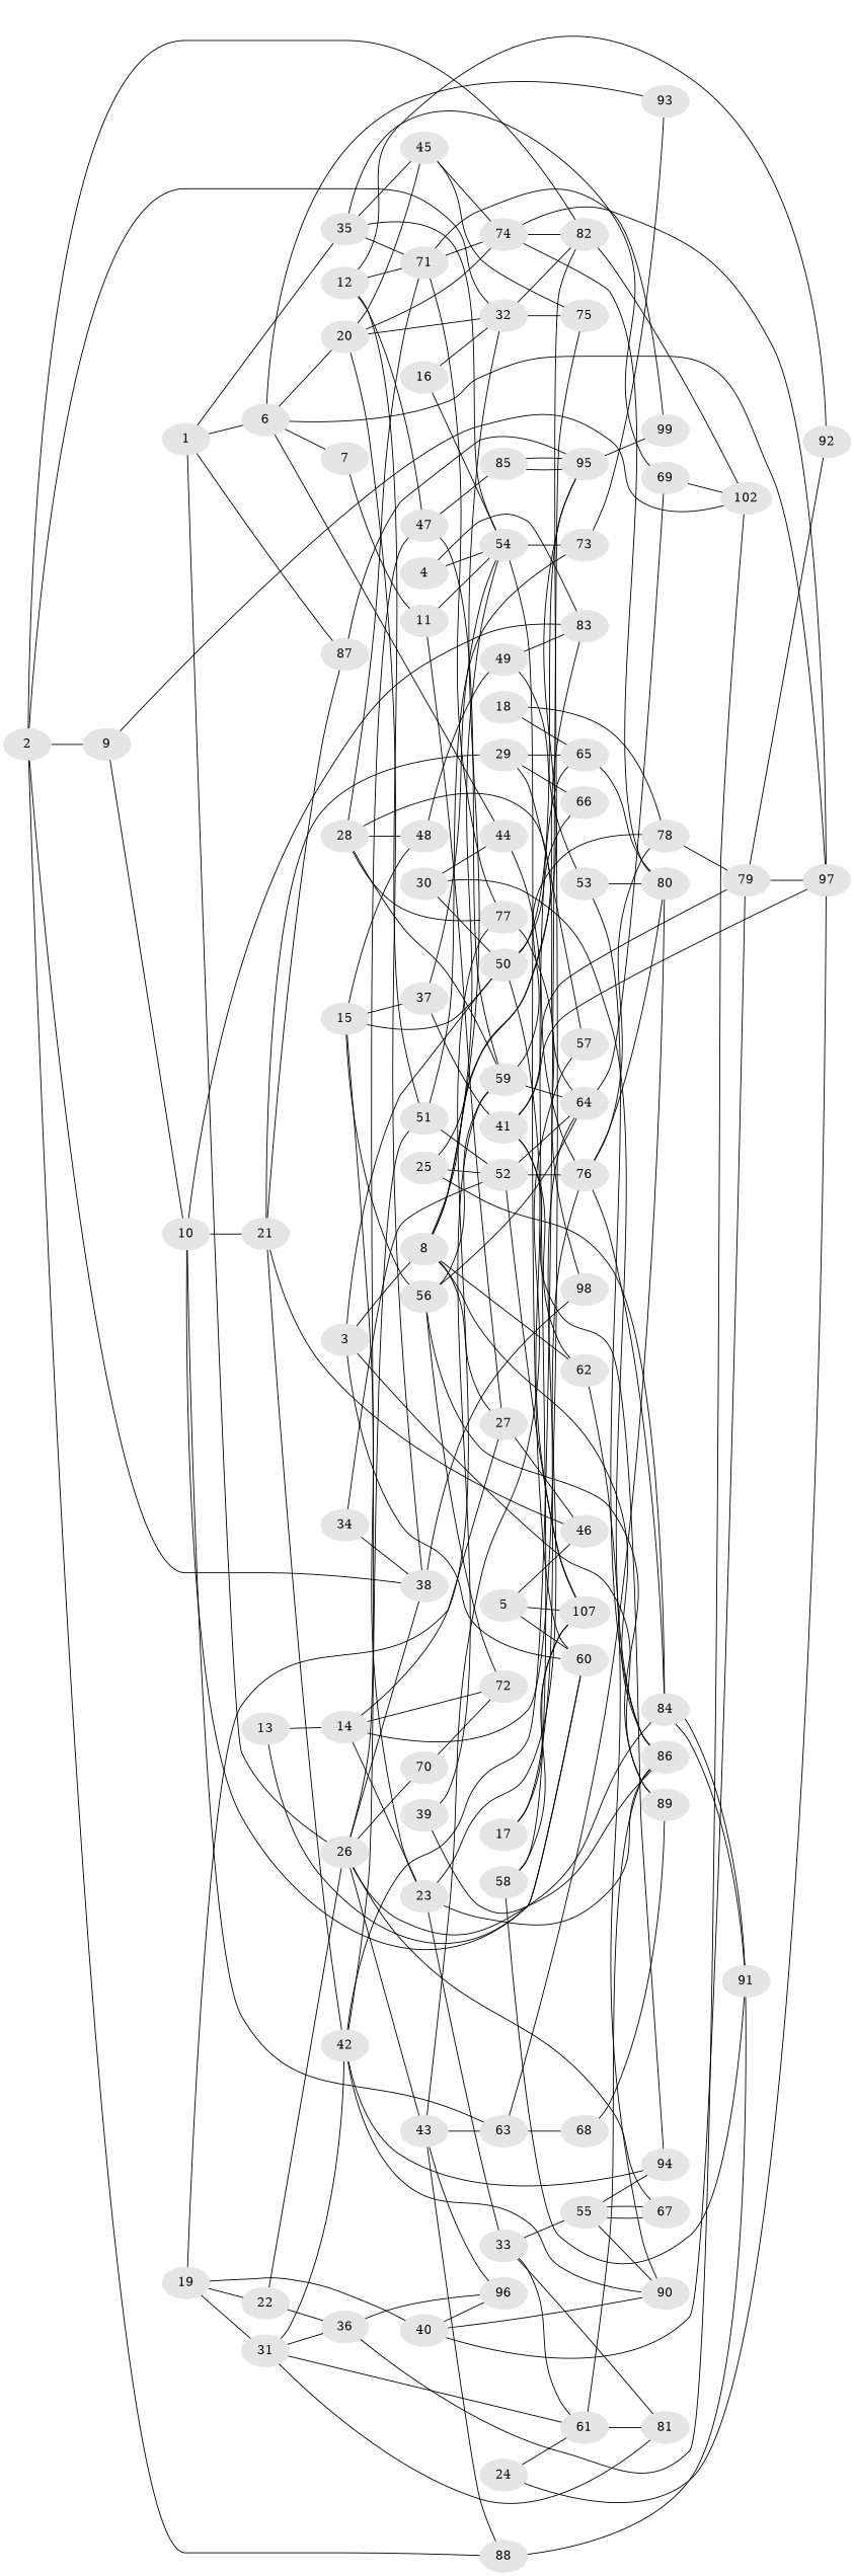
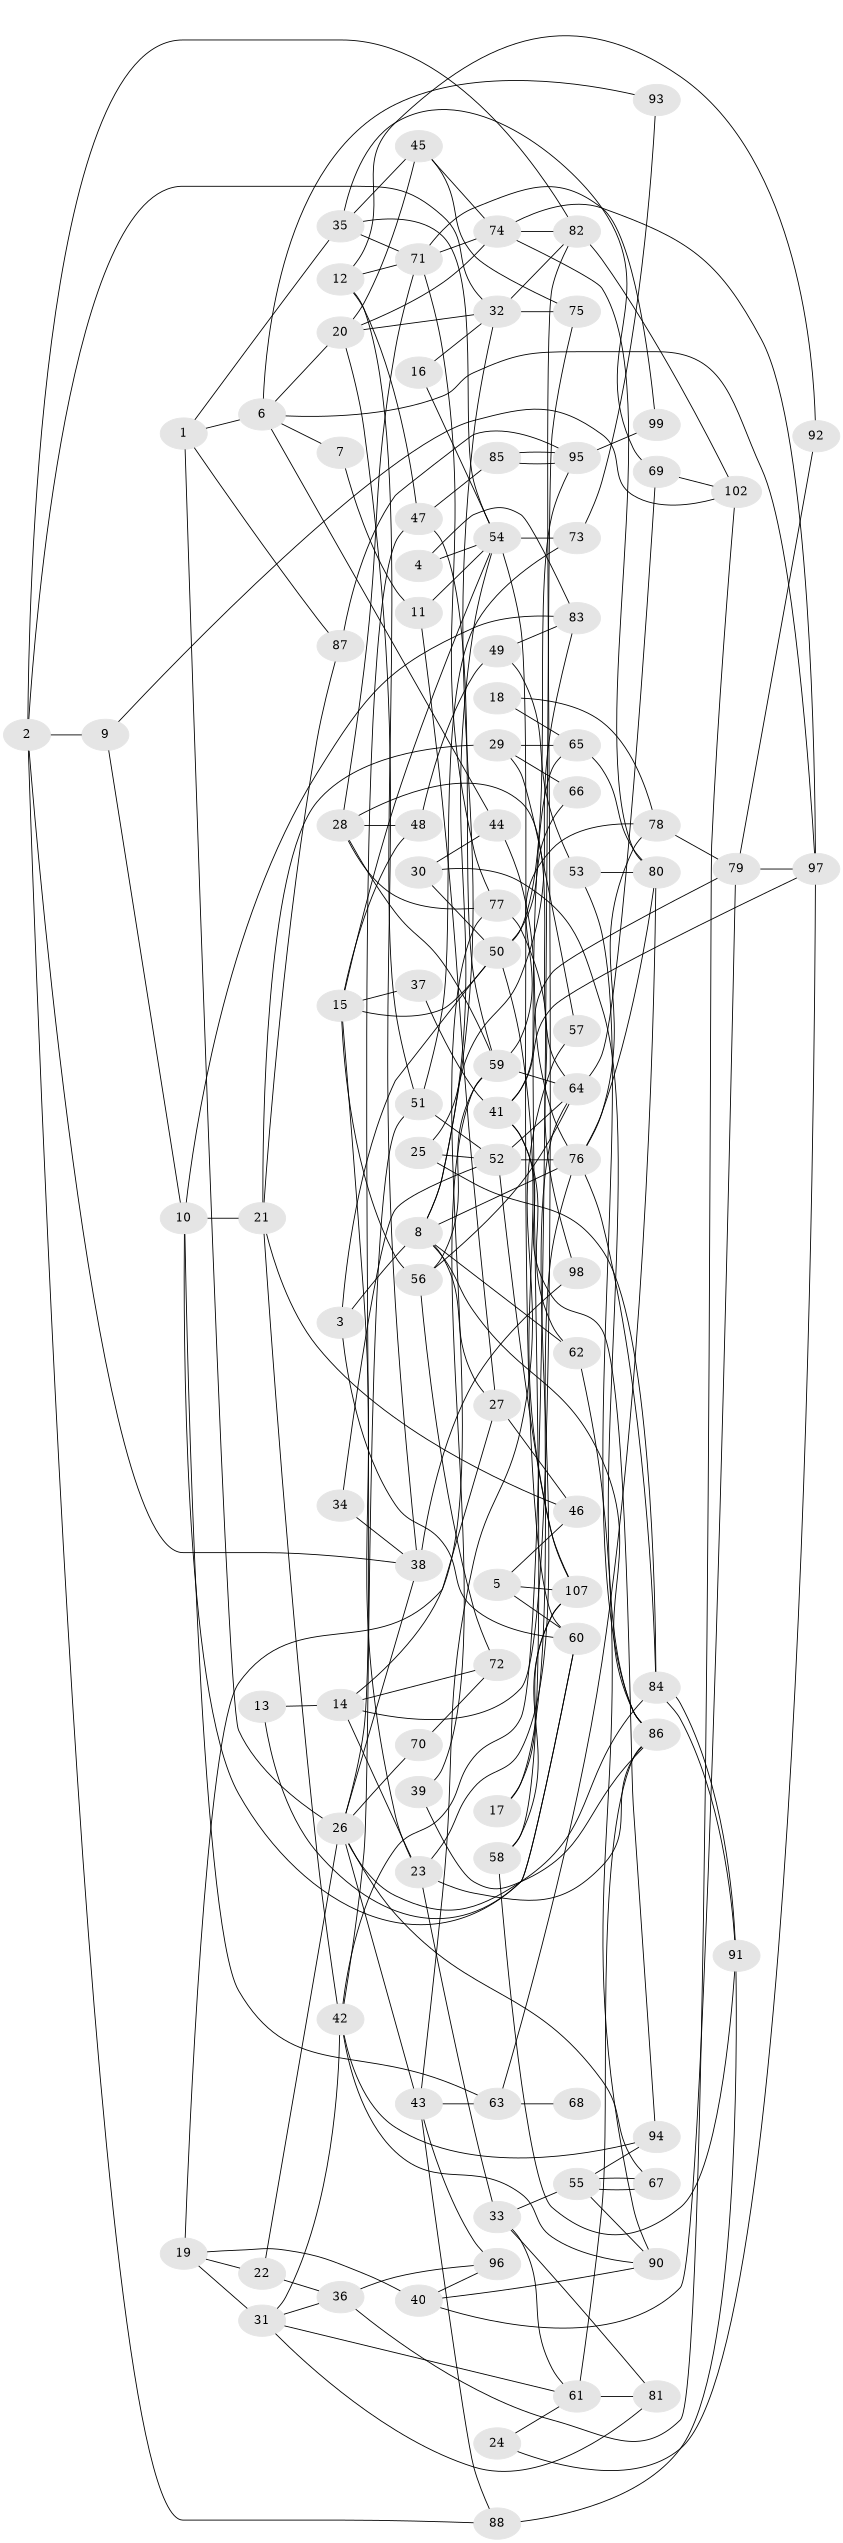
  graph {
    rankdir=LR
    node [color=gray90 style=filled]
    1
    6
    26
    35
    87
    7
    20
    44
    93
    97
    38
    47
    84
    43
    67
    70
    54
    71
    45
    69
    95
    2
    9
    32
    82
    88
    10
    n28 [label=102]
    75
    98
    91
    3
    8
    50
    60
-   89
    27
    62
    86
    n40 [label=107]
    66
    4
    83
    73
    5
    46
    11
    74
    76
    90
    99
    21
    63
    29
    42
    80
    68
    12
    51
    92
    59
    85
    52
    77
    13
    14
    23
    72
    33
    64
    15
    37
    48
    56
    41
    49
    16
    17
    78
    18
    65
    79
    19
    22
    31
    40
    36
    61
    81
    96
    57
    94
    55
    24
    25
    28
    30
    34
    39
    53
    58
    1 -- 6
    1 -- 26
    1 -- 35
    1 -- 87
    6 -- 7
    6 -- 20
    6 -- 44
    6 -- 93
    6 -- 97
    26 -- 38
    26 -- 47
    26 -- 84
    26 -- 43
    26 -- 67
    26 -- 70
    35 -- 54
    35 -- 71
    35 -- 45
    35 -- 69
    87 -- 95
    7 -- 11
    20 -- 38
    20 -- 45
    20 -- 32
    20 -- 74
    44 -- 76
    38 -- 98
    47 -- 59
    47 -- 85
    84 -- 91
    84 -- 91
    43 -- 88
    43 -- 63
    43 -- 96
    43 -- 57
    70 -- 72
    54 -- 60
    54 -- 73
    71 -- 74
    71 -- 99
    71 -- 77
    45 -- 75
    45 -- 74
    69 -- n28
    95 -- 99
    2 -- 38
    2 -- 9
    2 -- 32
    2 -- 82
    2 -- 88
    9 -- 10
    9 -- n28
    32 -- 82
    32 -- 75
    82 -- n28
    88 -- 91
    10 -- 60
    10 -- 83
    10 -- 21
    10 -- 63
    3 -- 8
    3 -- 50
    3 -- 60
-   3 -- 89
    8 -- 54
-   8 -- 95
+   8 -- 76
    8 -- 32
    8 -- 27
    8 -- 62
    8 -- 86
    50 -- 95
    50 -- n40
    50 -- 66
    27 -- 46
    62 -- 90
    4 -- 54
    4 -- 83
    73 -- 93
    5 -- 60
    5 -- n40
    5 -- 46
    11 -- 54
    11 -- 27
    74 -- 97
    74 -- 82
    74 -- 80
    76 -- 84
    76 -- 80
    76 -- 78
    21 -- 87
    21 -- 46
    21 -- 29
    21 -- 42
    63 -- 80
    63 -- 68
    29 -- 66
    29 -- 65
    29 -- 57
    42 -- 75
    42 -- 90
    42 -- 51
    42 -- 94
-   68 -- 89
    12 -- 47
    12 -- 71
    12 -- 51
    12 -- 92
    51 -- 73
    51 -- 52
    59 -- 64
    59 -- 78
    85 -- 95
    85 -- 95
    52 -- n40
    52 -- 76
    52 -- 64
    77 -- 98
    13 -- 60
    13 -- 14
    14 -- 82
    14 -- 77
    14 -- 23
    14 -- 72
    23 -- 86
    23 -- 33
    23 -- 64
    33 -- 61
    33 -- 81
    33 -- 55
    64 -- 69
    15 -- 50
    15 -- 23
    15 -- 37
    15 -- 48
    15 -- 56
-   37 -- 54
+   15 -- 54
    37 -- 41
    48 -- 49
-   56 -- 89
    56 -- 59
    56 -- 72
    56 -- 64
    41 -- 97
    41 -- 62
    41 -- 79
    41 -- 94
    49 -- 83
    49 -- 53
    16 -- 54
    16 -- 32
    17 -- n40
    17 -- 76
    78 -- 79
    18 -- 78
    18 -- 65
    65 -- 80
    79 -- 97
    79 -- 92
    19 -- 27
    19 -- 22
    19 -- 31
    19 -- 40
    22 -- 26
    22 -- 36
    31 -- 42
    31 -- 36
    31 -- 61
    31 -- 81
    40 -- 90
    40 -- 79
    40 -- 96
    36 -- n28
    36 -- 96
    61 -- 86
    61 -- 81
    55 -- 67
    55 -- 67
    55 -- 90
    55 -- 94
    24 -- 97
    24 -- 61
    25 -- 84
    25 -- 83
    25 -- 52
    28 -- 71
    28 -- 59
    28 -- 77
    28 -- 64
    28 -- 48
    30 -- 44
    30 -- 50
    30 -- 86
    34 -- 38
    34 -- 52
    39 -- 86
    39 -- 59
    53 -- 86
    53 -- 80
    58 -- 91
    58 -- n40
    58 -- 65
  }
